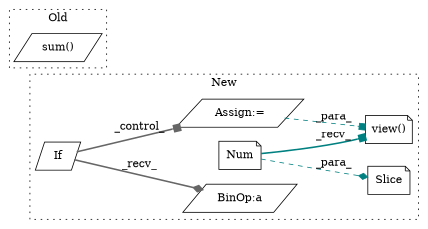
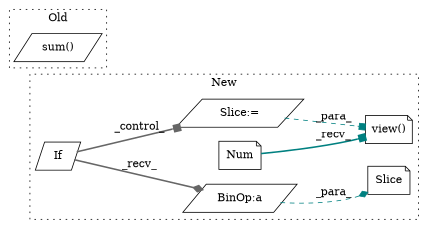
  digraph {
    rankdir=LR
    node [a=75 l=3 shape=parallelogram]
    edge [arrowhead=box color=teal style=bold]
    n1 [a=80 l=30 label=Slice s=3728 shape=note]
    n2 [a=82 label="BinOp:a" s=3753]
    n3 [a=96 label=If s=3496]
-   n4 [a=68 label="Assign:=" s=3909]
+   n4 [a=68 label="Slice:=" s=3909]
    n5 [l="12,1" label="view()" s="4062,4092" shape=note]
    n6 [a=76 l=2 label=Num s=4074 shape=note]
    n7 [l=52 label="sum()" s=2834]
    subgraph cluster_1 {
      label=New
      style=dotted
      n1
      n2
      n3
      n4
      n5
      n6
    }
    subgraph cluster_2 {
      label=Old
      style=dotted
      n7
    }
-   n6 -> n1 [arrowhead=diamond label=_para_ style=dashed]
+   n2 -> n1 [arrowhead=diamond label=_para_ style=dashed]
    n3 -> n2 [arrowhead=diamond color=gray40 label=_recv_]
    n3 -> n4 [color=gray40 label=_control_]
    n4 -> n5 [label=_para_ style=dashed]
    n6 -> n5 [label=_recv_]
  }
